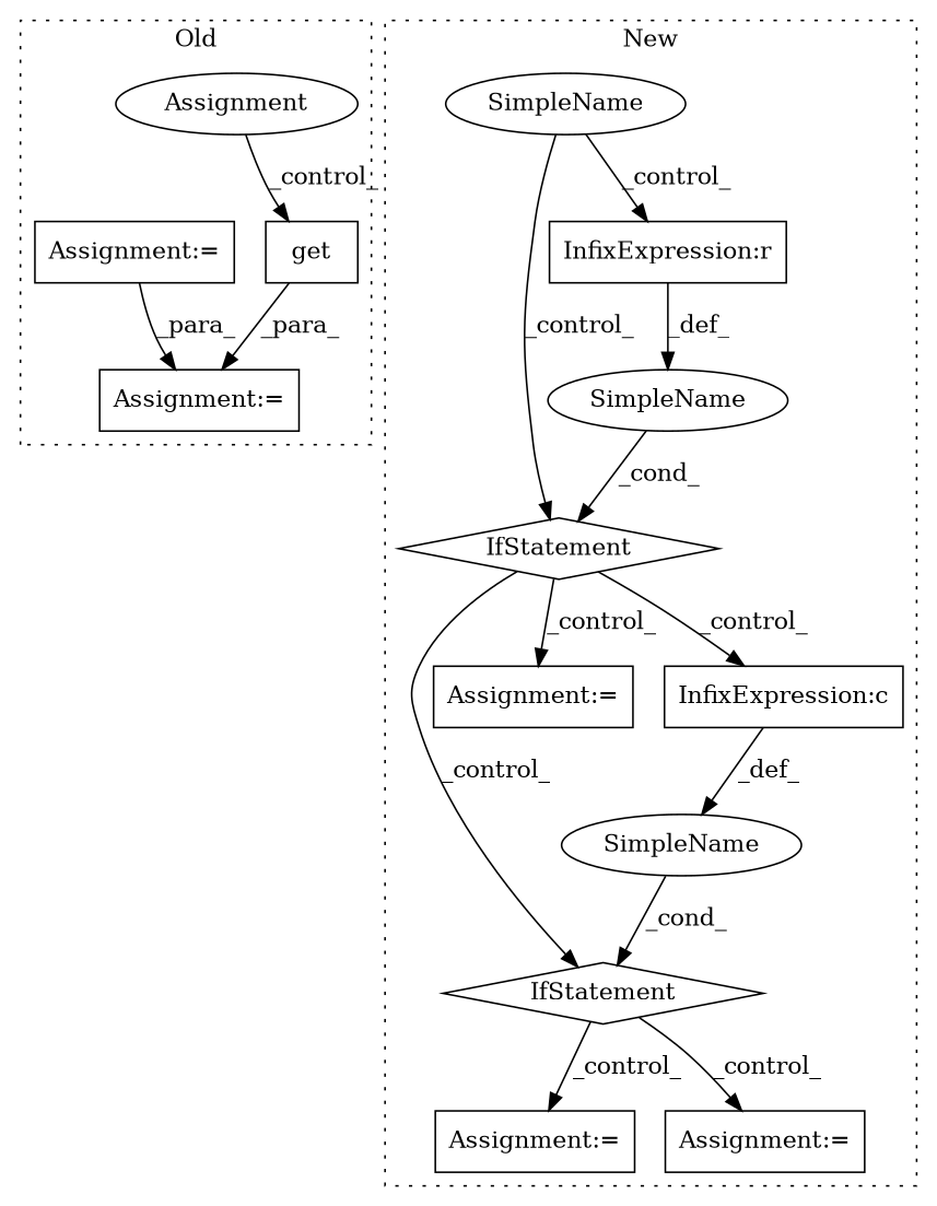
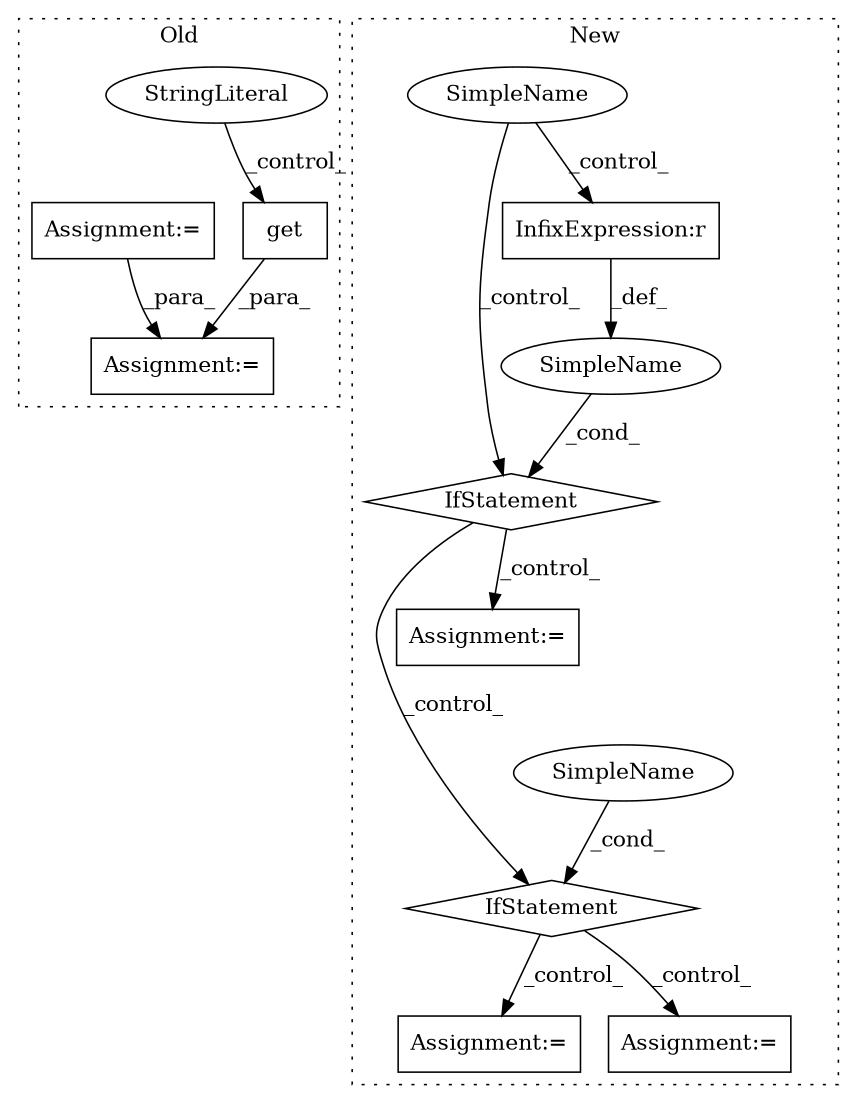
  digraph {
    node [a=7 l=1 shape=box]
    n1 [a=32 l="4,1" label=get s="1891,1904"]
    n2 [label="Assignment:=" s=1925]
-   n3 [a=45 l=9 label=Assignment s=1895 shape=ellipse]
+   n3 [a=45 l=9 label=StringLiteral s=1895 shape=ellipse]
    n4 [label="Assignment:=" s=1847]
    n5 [a=25 l="4,2" label=IfStatement s="2174,2239" shape=diamond]
    n6 [label="Assignment:=" s=2588]
    n7 [a=42 label=SimpleName shape=ellipse l=""]
    n8 [label="Assignment:=" s=2621]
    n9 [a=42 label=SimpleName shape=ellipse l=""]
    n10 [a=25 l="4,2" label=IfStatement s="1981,2042" shape=diamond]
    n11 [label="Assignment:=" s=2136]
    n12 [a=27 l=4 label="InfixExpression:r" s=1990]
    n13 [a=42 label=SimpleName shape=ellipse l=""]
-   n14 [a=27 l=4 label="InfixExpression:c" s=2214]
    subgraph cluster_1 {
      label=Old
      style=dotted
      n1
      n2
      n3
      n4
    }
    subgraph cluster_2 {
      label=New
      style=dotted
      n5
      n6
      n7
      n8
      n9
      n10
      n11
      n12
      n13
-     n14
    }
    n1 -> n2 [label=_para_]
    n3 -> n1 [label=_control_]
    n4 -> n2 [label=_para_]
    n5 -> n6 [label=_control_]
    n5 -> n8 [label=_control_]
    n7 -> n5 [label=_cond_]
    n9 -> n10 [label=_cond_]
    n10 -> n5 [label=_control_]
    n10 -> n11 [label=_control_]
-   n10 -> n14 [label=_control_]
    n12 -> n9 [label=_def_]
    n13 -> n10 [label=_control_]
    n13 -> n12 [label=_control_]
-   n14 -> n7 [label=_def_]
  }
